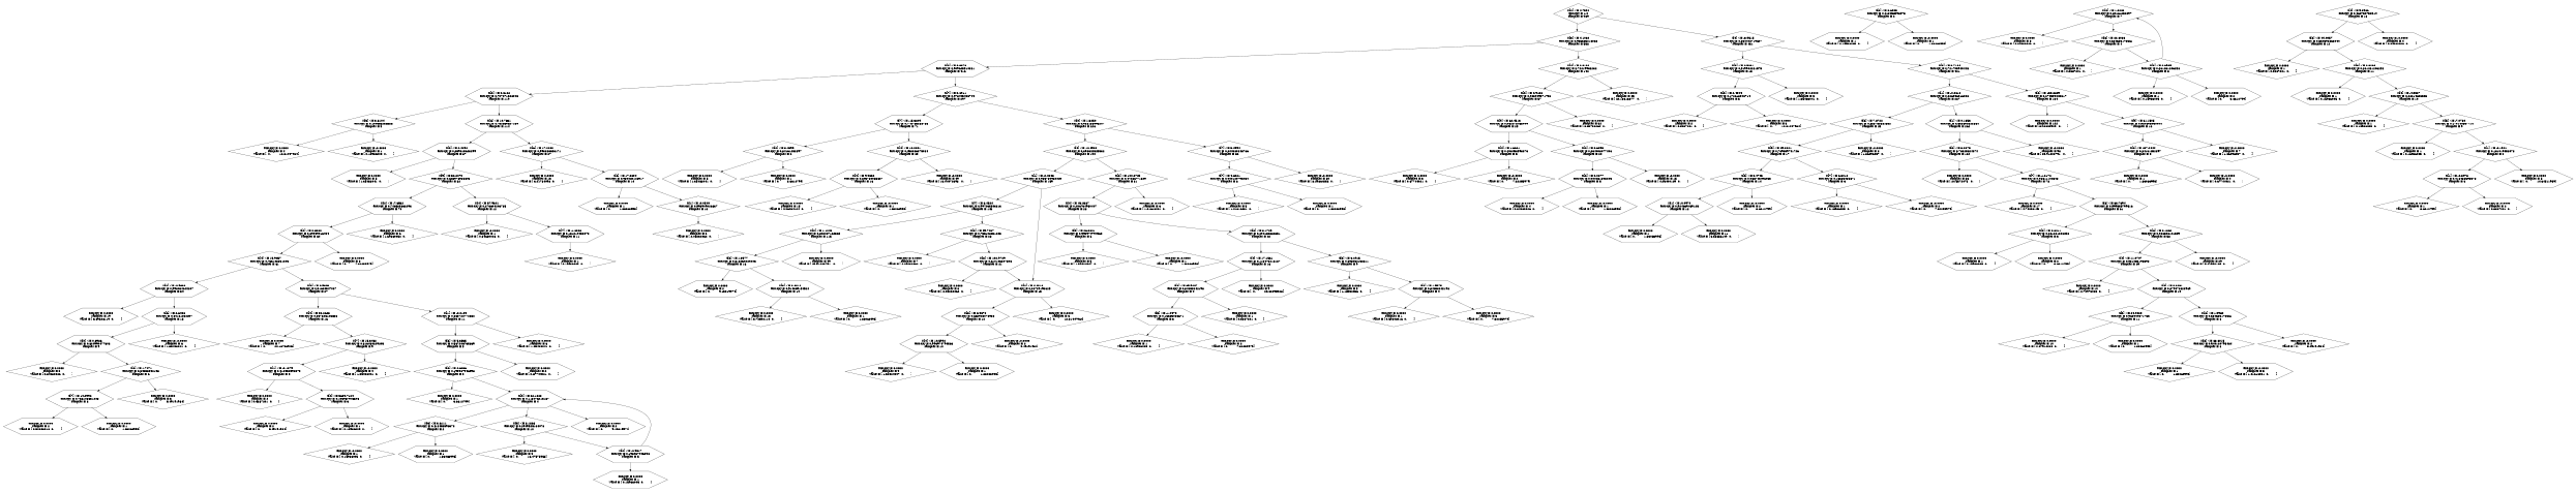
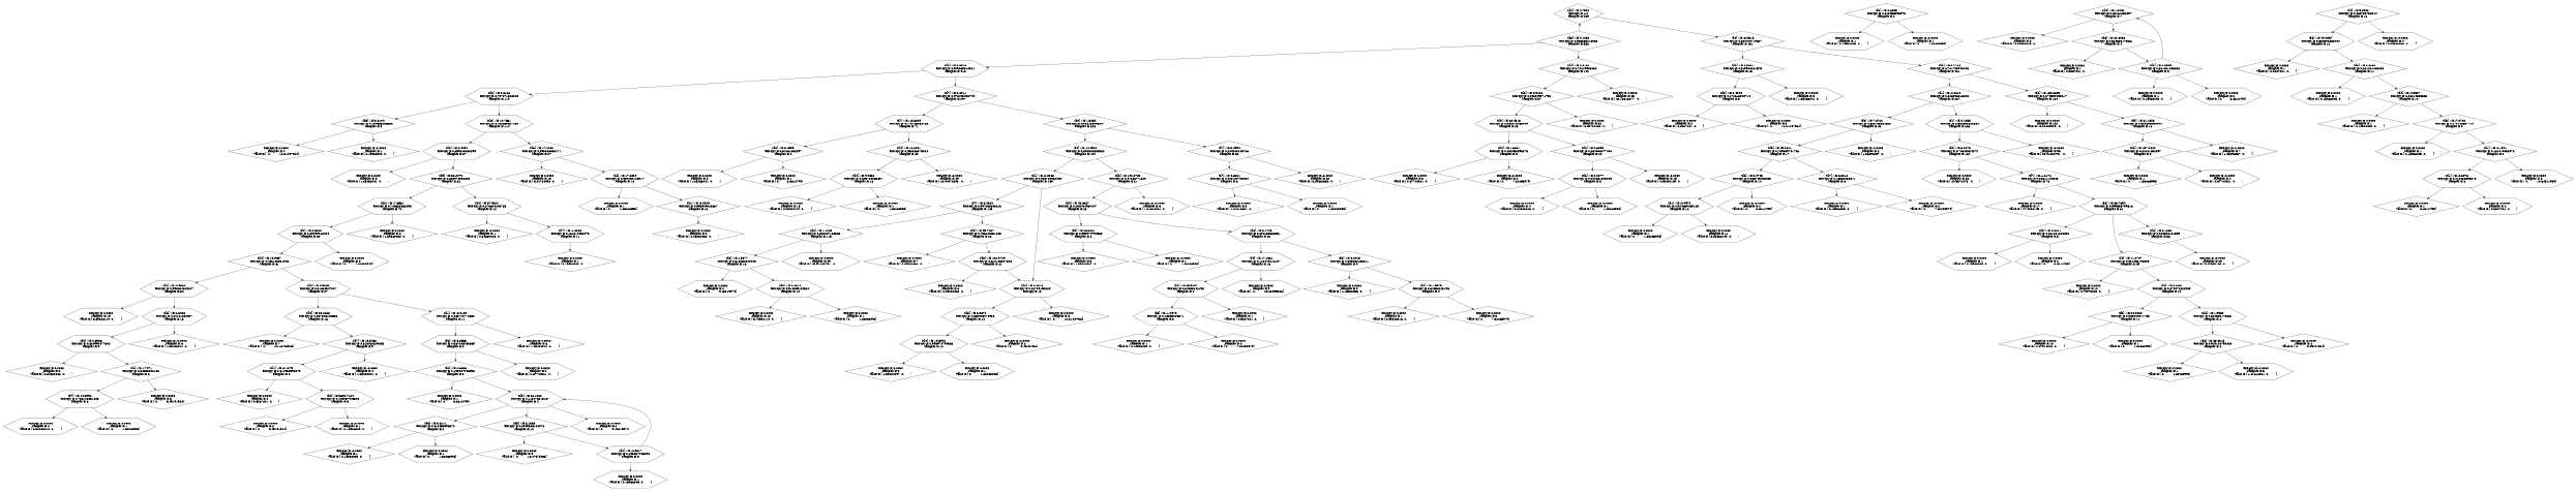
  digraph {
    node [shape=diamond]
    n1 [label="X[2] <= 4.7554\nentropy = 1.0\nsamples = 989"]
    n2 [label="X[3] <= 4.1082\nentropy = 0.965553216066\nsamples = 558"]
    n3 [label="X[4] <= -3.9515\nentropy = 0.834442719627\nsamples = 431"]
    n4 [label="X[2] <= 0.3878\nentropy = 0.909625510381\nsamples = 416" shape=hexagon]
    n5 [label="X[4] <= 2.3104\nentropy = 0.72219938232\nsamples = 142"]
    n6 [label="X[3] <= 2.5261\nentropy = 0.519902281575\nsamples = 13"]
    n7 [label="X[3] <= 3.7184\nentropy = 0.721705940448\nsamples = 421"]
    n8 [label="X[0] <= 0.3162\nentropy = 0.707071528048\nsamples = 119" shape=hexagon]
    n9 [label="X[7] <= 3.6911\nentropy = 0.978443483744\nsamples = 297"]
    n10 [label="X[0] <= 0.9138\nentropy = 0.963949371753\nsamples = 57"]
    n11 [label="entropy = 0.0000\nsamples = 85\nvalue = [ 22.18616677   0.        ]"]
    n12 [label="X[3] <= 3.3104\nentropy = 0.100356256886\nsamples = 5"]
    n13 [label="X[6] <= 10.7631\nentropy = 0.752659627139\nsamples = 114" shape=hexagon]
    n14 [label="X[7] <= -15.3809\nentropy = 0.776766288766\nsamples = 71" shape=hexagon]
    n15 [label="X[0] <= 1.3250\nentropy = 0.938186996207\nsamples = 226"]
    n16 [label="entropy = 0.0000\nsamples = 4\nvalue = [  0.          12.81447964]"]
    n17 [label="entropy = -0.0000\nsamples = 1\nvalue = [ 0.16936005  0.        ]"]
    n18 [label="X[3] <= 2.4292\nentropy = 0.659315623299\nsamples = 87" shape=hexagon]
    n19 [label="X[6] <= 17.2280\nentropy = 0.993883653171\nsamples = 27"]
    n20 [label="entropy = 0.0000\nsamples = 5\nvalue = [ 1.35488041  0.        ]" shape=hexagon]
    n21 [label="X[9] <= 52.2070\nentropy = 0.628976988845\nsamples = 82"]
    n22 [label="entropy = 0.0000\nsamples = 13\nvalue = [ 3.21784098  0.        ]"]
    n23 [label="X[6] <= 17.8804\nentropy = 0.959080125917\nsamples = 14" shape=hexagon]
    n24 [label="X[2] <= -7.6532\nentropy = 0.746585632293\nsamples = 70" shape=hexagon]
    n25 [label="X[4] <= 57.9641\nentropy = 0.273604208785\nsamples = 12" shape=hexagon]
    n26 [label="entropy = 0.0000\nsamples = 6\nvalue = [ 1.69360052  0.        ]"]
    n27 [label="X[2] <= 0.3380\nentropy = 0.69949916484\nsamples = 64" shape=hexagon]
    n28 [label="X[7] <= -1.6083\nentropy = 0.131019458078\nsamples = 11" shape=hexagon]
    n29 [label="entropy = -0.0000\nsamples = 1\nvalue = [ 0.84680026  0.        ]"]
    n30 [label="X[4] <= 15.9257\nentropy = 0.755108831203\nsamples = 61"]
    n31 [label="entropy = 0.0000\nsamples = 3\nvalue = [ 0.          7.32255979]" shape=hexagon]
    n32 [label="X[2] <= -0.9386\nentropy = 0.998084644207\nsamples = 34" shape=hexagon]
    n33 [label="X[0] <= 0.9343\nentropy = 0.51634547037\nsamples = 27" shape=hexagon]
    n34 [label="entropy = 0.0000\nsamples = 19\nvalue = [ 3.89528119  0.        ]" shape=hexagon]
    n35 [label="X[6] <= 2.6408\nentropy = 0.84161252897\nsamples = 15" shape=hexagon]
    n36 [label="X[4] <= 33.2623\nentropy = 0.357523123656\nsamples = 16" shape=hexagon]
    n37 [label="X[1] <= -0.0159\nentropy = 0.863722772582\nsamples = 11" shape=hexagon]
    n38 [label="X[0] <= 0.8986\nentropy = 0.624990477603\nsamples = 9" shape=hexagon]
    n39 [label="entropy = -0.0000\nsamples = 6\nvalue = [ 1.35488041  0.        ]"]
    n40 [label="entropy = 0.0000\nsamples = 3\nvalue = [ 0.84680026  0.        ]"]
    n41 [label="X[6] <= 1.7471\nentropy = 0.34653342198\nsamples = 6"]
    n42 [label="X[7] <= 14.2992\nentropy = 0.755108831203\nsamples = 3" shape=hexagon]
    n43 [label="entropy = 0.0000\nsamples = 3\nvalue = [ 0.          5.49191984]"]
    n44 [label="entropy = 0.0000\nsamples = 2\nvalue = [ 0.50808016  0.        ]" shape=hexagon]
    n45 [label="entropy = 0.0000\nsamples = 1\nvalue = [ 0.          1.83063995]" shape=hexagon]
    n46 [label="entropy = 0.0000\nsamples = 7\nvalue = [  0.          20.13703943]"]
    n47 [label="X[7] <= 15.3462\nentropy = 0.816460229205\nsamples = 9"]
    n48 [label="X[6] <= 5.3535\nentropy = 0.567206735869\nsamples = 5" shape=hexagon]
    n49 [label="entropy = 0.0000\nsamples = 6\nvalue = [ 1.35488041  0.        ]"]
    n50 [label="X[1] <= -0.1879\nentropy = 0.418458598373\nsamples = 5" shape=hexagon]
    n51 [label="entropy = -0.0000\nsamples = 4\nvalue = [ 1.35488041  0.        ]"]
    n52 [label="entropy = 0.0000\nsamples = 2\nvalue = [ 0.3387201  0.       ]"]
    n53 [label="X[4] <= 5639.7124\nentropy = 0.193967946598\nsamples = 3" shape=hexagon]
    n54 [label="entropy = 0.0000\nsamples = 2\nvalue = [ 0.          5.49191984]"]
    n55 [label="entropy = -0.0000\nsamples = 1\nvalue = [ 0.16936005  0.        ]" shape=hexagon]
    n56 [label="X[6] <= 2.6286\nentropy = 0.193967946598\nsamples = 3"]
    n57 [label="entropy = 0.0000\nsamples = 2\nvalue = [ 0.67744021  0.        ]" shape=hexagon]
    n58 [label="entropy = 0.0000\nsamples = 1\nvalue = [ 0.         3.6612799]"]
    n59 [label="X[9] <= 62.1828\nentropy = 0.113475213187\nsamples = 4" shape=hexagon]
    n60 [label="X[3] <= 3.6545\nentropy = 0.418458598373\nsamples = 2"]
    n61 [label="entropy = 0.0000\nsamples = 1\nvalue = [ 0.16936005  0.        ]" shape=hexagon]
    n62 [label="entropy = -0.0000\nsamples = 1\nvalue = [ 0.          1.83063995]" shape=hexagon]
    n63 [label="entropy = 0.0000\nsamples = 1\nvalue = [ 0.16936005  0.        ]"]
    n64 [label="X[5] <= 8.1866\nentropy = 0.0949525164078\nsamples = 10"]
    n65 [label="X[2] <= -0.9517\nentropy = 0.193967946598\nsamples = 5" shape=hexagon]
    n66 [label="entropy = 0.0000\nsamples = 5\nvalue = [  0.          16.47575953]"]
    n67 [label="entropy = 0.0000\nsamples = 1\nvalue = [ 0.16936005  0.        ]" shape=hexagon]
    n68 [label="X[3] <= 3.6111\nentropy = 0.418458598373\nsamples = 2"]
    n69 [label="entropy = 0.0000\nsamples = 2\nvalue = [ 0.          9.15319974]" shape=hexagon]
    n70 [label="entropy = 0.0000\nsamples = 1\nvalue = [ 0.          1.83063995]" shape=hexagon]
    n71 [label="entropy = -0.0000\nsamples = 1\nvalue = [ 0.16936005  0.        ]"]
    n72 [label="entropy = 0.0000\nsamples = 1\nvalue = [ 0.          1.83063995]" shape=hexagon]
    n73 [label="X[1] <= -0.0540\nentropy = 0.998909026837\nsamples = 13"]
    n74 [label="entropy = 0.0000\nsamples = 6\nvalue = [ 2.03232062  0.        ]"]
    n75 [label="X[0] <= 1.0223\nentropy = 0.84161252897\nsamples = 7"]
    n76 [label="entropy = 0.0000\nsamples = 3\nvalue = [ 0.84680026  0.        ]"]
    n77 [label="X[6] <= 22.8086\nentropy = 0.534685175361\nsamples = 4"]
    n78 [label="entropy = 0.0000\nsamples = 1\nvalue = [ 0.3387201  0.       ]"]
    n79 [label="X[3] <= 2.6909\nentropy = 0.261281206258\nsamples = 3"]
    n80 [label="entropy = 0.0000\nsamples = 1\nvalue = [ 0.16936005  0.        ]" shape=hexagon]
    n81 [label="entropy = 0.0000\nsamples = 2\nvalue = [ 0.         3.6612799]" shape=hexagon]
    n82 [label="X[2] <= 3.4899\nentropy = 0.84161252897\nsamples = 6"]
    n83 [label="X[4] <= 10.0041\nentropy = 0.458366375084\nsamples = 65"]
    n84 [label="X[4] <= 12.4930\nentropy = 0.898342525532\nsamples = 190"]
    n85 [label="X[7] <= 5.2994\nentropy = 0.644380848766\nsamples = 36"]
    n86 [label="entropy = 0.0000\nsamples = 5\nvalue = [ 1.35488041  0.        ]" shape=hexagon]
    n87 [label="entropy = 0.0000\nsamples = 1\nvalue = [ 0.         3.6612799]"]
    n88 [label="X[4] <= 9.9352\nentropy = 0.893780065627\nsamples = 16" shape=hexagon]
    n89 [label="entropy = -0.0000\nsamples = 49\nvalue = [ 13.04072398   0.        ]"]
    n90 [label="entropy = 0.0000\nsamples = 15\nvalue = [ 4.06464124  0.        ]"]
    n91 [label="entropy = -0.0000\nsamples = 1\nvalue = [ 0.          1.83063995]"]
    n92 [label="X[1] <= -0.0643\nentropy = 0.985739982089\nsamples = 159"]
    n93 [label="X[8] <= 100.6725\nentropy = 0.47286771529\nsamples = 31"]
    n94 [label="X[7] <= 4.8221\nentropy = 0.940120795484\nsamples = 6"]
    n95 [label="entropy = -0.0000\nsamples = 30\nvalue = [ 8.29864253  0.        ]"]
    n96 [label="X[7] <= 6.4524\nentropy = 0.997235543313\nsamples = 143"]
-   n97 [label="X[2] <= 4.4216\nentropy = 0.36729193625\nsamples = 15" shape=hexagon]
+   n97 [label="X[2] <= 4.4216\nentropy = 0.36729193625\nentropy = 15" shape=hexagon]
    n98 [label="X[4] <= 43.2387\nentropy = 0.406734950447\nsamples = 28" shape=hexagon]
    n99 [label="entropy = -0.0000\nsamples = 3\nvalue = [ 1.01616031  0.        ]" shape=hexagon]
    n100 [label="X[4] <= 9.3986\nentropy = 0.468753752514\nsamples = 16"]
    n101 [label="X[8] <= 44.0057\nentropy = 0.330695865044\nsamples = 12" shape=hexagon]
    n102 [label="entropy = -0.0000\nsamples = 4\nvalue = [ 0.84680026  0.        ]" shape=hexagon]
    n103 [label="X[8] <= 59.7467\nentropy = 0.755108831203\nsamples = 28"]
    n104 [label="X[0] <= 1.1243\nentropy = 0.842027160365\nsamples = 115"]
    n105 [label="entropy = 0.0000\nsamples = 1\nvalue = [ 0.3387201  0.       ]"]
    n106 [label="X[3] <= 2.8268\nentropy = 0.261281206258\nsamples = 11"]
    n107 [label="entropy = 0.0000\nsamples = 1\nvalue = [ 0.16936005  0.        ]" shape=hexagon]
    n108 [label="X[4] <= -4.5527\nentropy = 0.22214603533\nsamples = 10"]
    n109 [label="entropy = 0.0000\nsamples = 1\nvalue = [ 0.16936005  0.        ]"]
    n110 [label="X[5] <= -7.0730\nentropy = 0.179140837714\nsamples = 9"]
    n111 [label="entropy = 0.0000\nsamples = 1\nvalue = [ 0.16936005  0.        ]" shape=hexagon]
    n112 [label="X[1] <= -0.1941\nentropy = 0.131019458078\nsamples = 8"]
    n113 [label="X[1] <= -0.3978\nentropy = 0.418458598373\nsamples = 3" shape=hexagon]
    n114 [label="entropy = 0.0000\nsamples = 5\nvalue = [  0.          14.64511959]" shape=hexagon]
    n115 [label="entropy = 0.0000\nsamples = 1\nvalue = [ 0.         3.6612799]"]
    n116 [label="entropy = -0.0000\nsamples = 2\nvalue = [ 0.3387201  0.       ]" shape=hexagon]
    n117 [label="entropy = 0.0000\nsamples = 7\nvalue = [ 2.03232062  0.        ]"]
    n118 [label="X[8] <= 102.9729\nentropy = 0.610106507698\nsamples = 21" shape=hexagon]
    n119 [label="entropy = 0.0000\nsamples = 99\nvalue = [ 25.91208791   0.        ]" shape=hexagon]
    n120 [label="X[6] <= 1.3577\nentropy = 0.816460229205\nsamples = 16"]
    n121 [label="entropy = 0.0000\nsamples = 6\nvalue = [ 2.03232062  0.        ]"]
    n122 [label="X[3] <= 3.9378\nentropy = 0.662923076958\nsamples = 12" shape=hexagon]
    n123 [label="entropy = 0.0000\nsamples = 3\nvalue = [  0.          12.81447964]"]
    n124 [label="X[4] <= 10.5992\nentropy = 0.993974794563\nsamples = 10" shape=hexagon]
    n125 [label="entropy = -0.0000\nsamples = 2\nvalue = [ 0.          5.49191984]"]
    n126 [label="entropy = 0.0000\nsamples = 9\nvalue = [ 1.52424047  0.        ]"]
    n127 [label="entropy = 0.0000\nsamples = 1\nvalue = [ 0.          1.83063995]" shape=hexagon]
    n128 [label="entropy = 0.0000\nsamples = 2\nvalue = [ 0.          9.15319974]" shape=hexagon]
    n129 [label="X[3] <= 3.6014\nentropy = 0.914369154524\nsamples = 14" shape=hexagon]
    n130 [label="entropy = 0.0000\nsamples = 13\nvalue = [ 3.72592114  0.        ]"]
    n131 [label="entropy = 0.0000\nsamples = 1\nvalue = [ 0.          1.83063995]"]
    n132 [label="X[6] <= 3.1709\nentropy = 0.294136382651\nsamples = 22" shape=hexagon]
    n133 [label="X[5] <= 26.3821\nentropy = 0.993974794563\nsamples = 6" shape=hexagon]
    n134 [label="X[4] <= 17.1561\nentropy = 0.113475213187\nsamples = 16" shape=hexagon]
    n135 [label="X[3] <= 3.2915\nentropy = 0.696932138311\nsamples = 9"]
    n136 [label="entropy = 0.0000\nsamples = 5\nvalue = [ 1.52424047  0.        ]"]
    n137 [label="entropy = -0.0000\nsamples = 1\nvalue = [ 0.          1.83063995]"]
    n138 [label="X[8] <= 69.9207\nentropy = 0.34653342198\nsamples = 4" shape=hexagon]
    n139 [label="entropy = 0.0000\nsamples = 9\nvalue = [  0.          25.62895928]" shape=hexagon]
    n140 [label="entropy = 0.0000\nsamples = 5\nvalue = [ 1.18552036  0.        ]"]
    n141 [label="X[2] <= 1.9575\nentropy = 0.34653342198\nsamples = 4" shape=hexagon]
    n142 [label="X[5] <= -1.4473\nentropy = 0.15583086671\nsamples = 3" shape=hexagon]
    n143 [label="entropy = 0.0000\nsamples = 1\nvalue = [ 0.3387201  0.       ]"]
    n144 [label="entropy = 0.0000\nsamples = 1\nvalue = [ 0.16936005  0.        ]"]
    n145 [label="entropy = 0.0000\nsamples = 2\nvalue = [ 0.          7.32255979]"]
    n146 [label="entropy = 0.0000\nsamples = 1\nvalue = [ 0.50808016  0.        ]"]
    n147 [label="entropy = 0.0000\nsamples = 3\nvalue = [ 0.          7.32255979]"]
    n148 [label="entropy = 0.0000\nsamples = 5\nvalue = [ 1.01616031  0.        ]"]
    n149 [label="entropy = 0.0000\nsamples = 1\nvalue = [ 0.          1.83063995]" shape=hexagon]
    n150 [label="X[9] <= 62.4513\nentropy = 0.962278468999\nsamples = 25" shape=hexagon]
    n151 [label="entropy = 0.0000\nsamples = 32\nvalue = [ 8.63736264  0.        ]"]
    n152 [label="X[4] <= 1.6661\nentropy = 0.408458598373\nsamples = 5" shape=hexagon]
    n153 [label="X[2] <= 0.6095\nentropy = 0.834008077406\nsamples = 20"]
    n154 [label="entropy = 0.0000\nsamples = 3\nvalue = [ 0.67744021  0.        ]"]
    n155 [label="entropy = -0.0000\nsamples = 2\nvalue = [ 0.          7.32255979]"]
    n156 [label="X[2] <= 0.0277\nentropy = 0.900281598203\nsamples = 5" shape=hexagon]
    n157 [label="entropy = -0.0000\nsamples = 15\nvalue = [ 4.23400129  0.        ]" shape=hexagon]
    n158 [label="entropy = 0.0000\nsamples = 4\nvalue = [ 0.84680026  0.        ]" shape=hexagon]
    n159 [label="entropy = -0.0000\nsamples = 1\nvalue = [ 0.          1.83063995]" shape=hexagon]
    n160 [label="X[3] <= 2.4544\nentropy = 0.172618542714\nsamples = 5" shape=hexagon]
    n161 [label="entropy = 0.0000\nsamples = 5\nvalue = [ 1.35488041  0.        ]" shape=hexagon]
    n162 [label="X[1] <= -0.0618\nentropy = 0.826546516008\nsamples = 287"]
    n163 [label="X[8] <= 155.8889\nentropy = 0.274559003317\nsamples = 134"]
    n164 [label="entropy = 0.0000\nsamples = 2\nvalue = [ 0.3387201  0.       ]"]
    n165 [label="entropy = 0.0000\nsamples = 3\nvalue = [  0.          12.81447964]"]
    n166 [label="X[6] <= 7.8722\nentropy = 0.885752581552\nsamples = 25"]
    n167 [label="X[1] <= 0.1853\nentropy = 0.633692322864\nsamples = 262" shape=hexagon]
    n168 [label="entropy = 0.0000\nsamples = 122\nvalue = [ 34.3800905   0.       ]" shape=hexagon]
    n169 [label="X[9] <= 61.1505\nentropy = 0.980896034904\nsamples = 16"]
    n170 [label="X[9] <= 29.8821\nentropy = 0.769659741726\nsamples = 17"]
    n171 [label="entropy = -0.0000\nsamples = 8\nvalue = [ 1.86296057  0.        ]"]
    n172 [label="X[3] <= 3.0875\nentropy = 0.78825824374\nsamples = 164"]
    n173 [label="entropy = -0.0000\nsamples = 98\nvalue = [ 25.91208791   0.        ]"]
    n174 [label="X[3] <= 3.4743\nentropy = 0.966743496033\nsamples = 14"]
    n175 [label="X[7] <= 6.3016\nentropy = 0.15583086671\nsamples = 3"]
    n176 [label="X[1] <= -0.0970\nentropy = 0.924639469125\nsamples = 12" shape=hexagon]
    n177 [label="entropy = -0.0000\nsamples = 2\nvalue = [ 0.         3.6612799]" shape=hexagon]
    n178 [label="entropy = 0.0000\nsamples = 1\nvalue = [ 0.16936005  0.        ]"]
    n179 [label="entropy = -0.0000\nsamples = 2\nvalue = [ 0.          7.32255979]"]
    n180 [label="entropy = 0.0000\nsamples = 11\nvalue = [ 3.55656109  0.        ]" shape=hexagon]
    n181 [label="entropy = 0.0000\nsamples = 1\nvalue = [ 0.          1.83063995]" shape=hexagon]
    n182 [label="entropy = 0.0000\nsamples = 86\nvalue = [ 24.5572075   0.       ]" shape=hexagon]
    n183 [label="X[7] <= -1.2172\nentropy = 0.98611102648\nsamples = 78"]
    n184 [label="entropy = 0.0000\nsamples = 17\nvalue = [ 4.74208145  0.        ]"]
    n185 [label="X[8] <= 63.7694\nentropy = 0.999555799516\nsamples = 61" shape=hexagon]
    n186 [label="X[3] <= 3.6211\nentropy = 0.261281206258\nsamples = 3"]
    n187 [label="X[6] <= 3.1860\nentropy = 0.986698141539\nsamples = 58"]
    n188 [label="entropy = 0.0000\nsamples = 1\nvalue = [ 0.16936005  0.        ]" shape=hexagon]
    n189 [label="entropy = 0.0000\nsamples = 2\nvalue = [ 0.         3.6612799]" shape=hexagon]
    n190 [label="X[4] <= 11.0707\nentropy = 0.981055193893\nsamples = 29"]
    n191 [label="entropy = -0.0000\nsamples = 29\nvalue = [ 5.41952165  0.        ]" shape=hexagon]
    n192 [label="entropy = 0.0000\nsamples = 10\nvalue = [ 2.70976083  0.        ]"]
    n193 [label="X[0] <= 0.8461\nentropy = 0.879478823969\nsamples = 19" shape=hexagon]
    n194 [label="X[5] <= 24.9025\nentropy = 0.963949371753\nsamples = 11"]
    n195 [label="X[6] <= 1.9980\nentropy = 0.534685175361\nsamples = 8" shape=hexagon]
    n196 [label="entropy = 0.0000\nsamples = 10\nvalue = [ 2.87912088  0.        ]"]
    n197 [label="entropy = 0.0000\nsamples = 1\nvalue = [ 0.          1.83063995]" shape=hexagon]
    n198 [label="X[8] <= 88.6015\nentropy = 0.940120795484\nsamples = 6"]
    n199 [label="entropy = -0.0000\nsamples = 2\nvalue = [ 0.          5.49191984]"]
    n200 [label="entropy = 0.0000\nsamples = 1\nvalue = [ 0.          1.83063995]"]
    n201 [label="entropy = -0.0000\nsamples = 5\nvalue = [ 1.01616031  0.        ]" shape=hexagon]
    n202 [label="X[8] <= 157.2444\nentropy = 0.84161252897\nsamples = 5"]
    n203 [label="entropy = -0.0000\nsamples = 7\nvalue = [ 1.86296057  0.        ]"]
    n204 [label="entropy = 0.0000\nsamples = 1\nvalue = [ 0.          1.83063995]"]
    n205 [label="entropy = -0.0000\nsamples = 4\nvalue = [ 0.67744021  0.        ]" shape=hexagon]
-   n1 -> n2
+   n2 -> n1
    n1 -> n3
    n2 -> n4
    n2 -> n5
    n3 -> n6
    n3 -> n7
    n4 -> n8
    n4 -> n9
    n5 -> n10
    n5 -> n11
    n6 -> n160
    n6 -> n161
    n7 -> n162
    n7 -> n163
    n8 -> n12
    n8 -> n13
    n9 -> n14
    n9 -> n15
    n10 -> n150
    n10 -> n151
    n12 -> n16
    n12 -> n17
    n13 -> n18
    n13 -> n19
    n14 -> n82
    n14 -> n83
    n15 -> n84
    n15 -> n85
    n18 -> n20
    n18 -> n21
    n19 -> n22
    n19 -> n23
    n21 -> n24
    n21 -> n25
    n23 -> n72
    n23 -> n73
    n24 -> n26
    n24 -> n27
    n25 -> n28
    n25 -> n29
    n27 -> n30
    n27 -> n31
    n28 -> n63
    n30 -> n32
    n30 -> n33
    n32 -> n34
    n32 -> n35
    n33 -> n36
    n33 -> n37
    n35 -> n38
    n35 -> n39
    n36 -> n46
    n36 -> n47
    n37 -> n48
    n37 -> n49
    n38 -> n40
    n38 -> n41
    n41 -> n42
    n41 -> n43
    n42 -> n44
    n42 -> n45
    n47 -> n50
    n47 -> n51
    n48 -> n56
    n48 -> n57
    n50 -> n52
    n50 -> n53
    n53 -> n54
    n53 -> n55
    n56 -> n58
    n56 -> n59
    n59 -> n64
    n59 -> n68
    n59 -> n69
    n60 -> n61
    n60 -> n62
    n64 -> n65
    n64 -> n66
    n65 -> n59
    n65 -> n67
    n68 -> n70
    n68 -> n71
    n73 -> n74
    n75 -> n76
    n75 -> n77
    n77 -> n78
    n77 -> n79
    n79 -> n75
    n79 -> n80
    n79 -> n81
    n82 -> n86
    n82 -> n87
    n83 -> n88
    n83 -> n89
    n84 -> n92
    n84 -> n93
    n85 -> n94
    n85 -> n95
    n88 -> n90
    n88 -> n91
    n92 -> n96
    n92 -> n97
    n93 -> n98
    n93 -> n99
    n94 -> n148
    n94 -> n149
    n96 -> n103
    n96 -> n104
    n97 -> n122
    n97 -> n123
    n98 -> n132
    n98 -> n133
    n100 -> n101
    n100 -> n102
    n101 -> n105
    n101 -> n106
    n103 -> n117
    n103 -> n118
    n104 -> n119
    n104 -> n120
    n106 -> n107
    n106 -> n108
    n108 -> n109
    n108 -> n110
    n110 -> n111
    n110 -> n112
    n112 -> n113
    n112 -> n114
    n113 -> n115
    n113 -> n116
    n118 -> n97
    n118 -> n121
    n120 -> n128
    n120 -> n129
    n122 -> n124
    n122 -> n125
    n124 -> n126
    n124 -> n127
    n129 -> n130
    n129 -> n131
    n132 -> n134
    n132 -> n135
    n133 -> n136
    n133 -> n137
    n134 -> n138
    n134 -> n139
    n135 -> n140
    n135 -> n141
    n138 -> n142
    n138 -> n143
    n141 -> n146
    n141 -> n147
    n142 -> n144
    n142 -> n145
    n150 -> n152
    n150 -> n153
    n152 -> n154
    n152 -> n155
    n153 -> n156
    n153 -> n157
    n156 -> n158
    n156 -> n159
    n160 -> n164
    n160 -> n165
    n162 -> n166
    n162 -> n167
    n163 -> n168
    n163 -> n169
    n166 -> n170
    n166 -> n171
    n167 -> n172
    n167 -> n173
    n169 -> n202
    n169 -> n203
    n170 -> n174
    n170 -> n175
    n172 -> n182
    n172 -> n183
    n174 -> n176
    n174 -> n177
    n175 -> n178
    n175 -> n179
    n176 -> n180
    n176 -> n181
    n183 -> n184
    n183 -> n185
    n185 -> n186
    n185 -> n187
    n186 -> n188
    n186 -> n189
-   n187 -> n190
+   n185 -> n190
    n187 -> n191
    n190 -> n192
    n190 -> n193
    n193 -> n194
    n193 -> n195
    n194 -> n196
    n194 -> n197
    n195 -> n198
    n195 -> n199
    n198 -> n200
    n198 -> n201
    n202 -> n204
    n202 -> n205
  }
